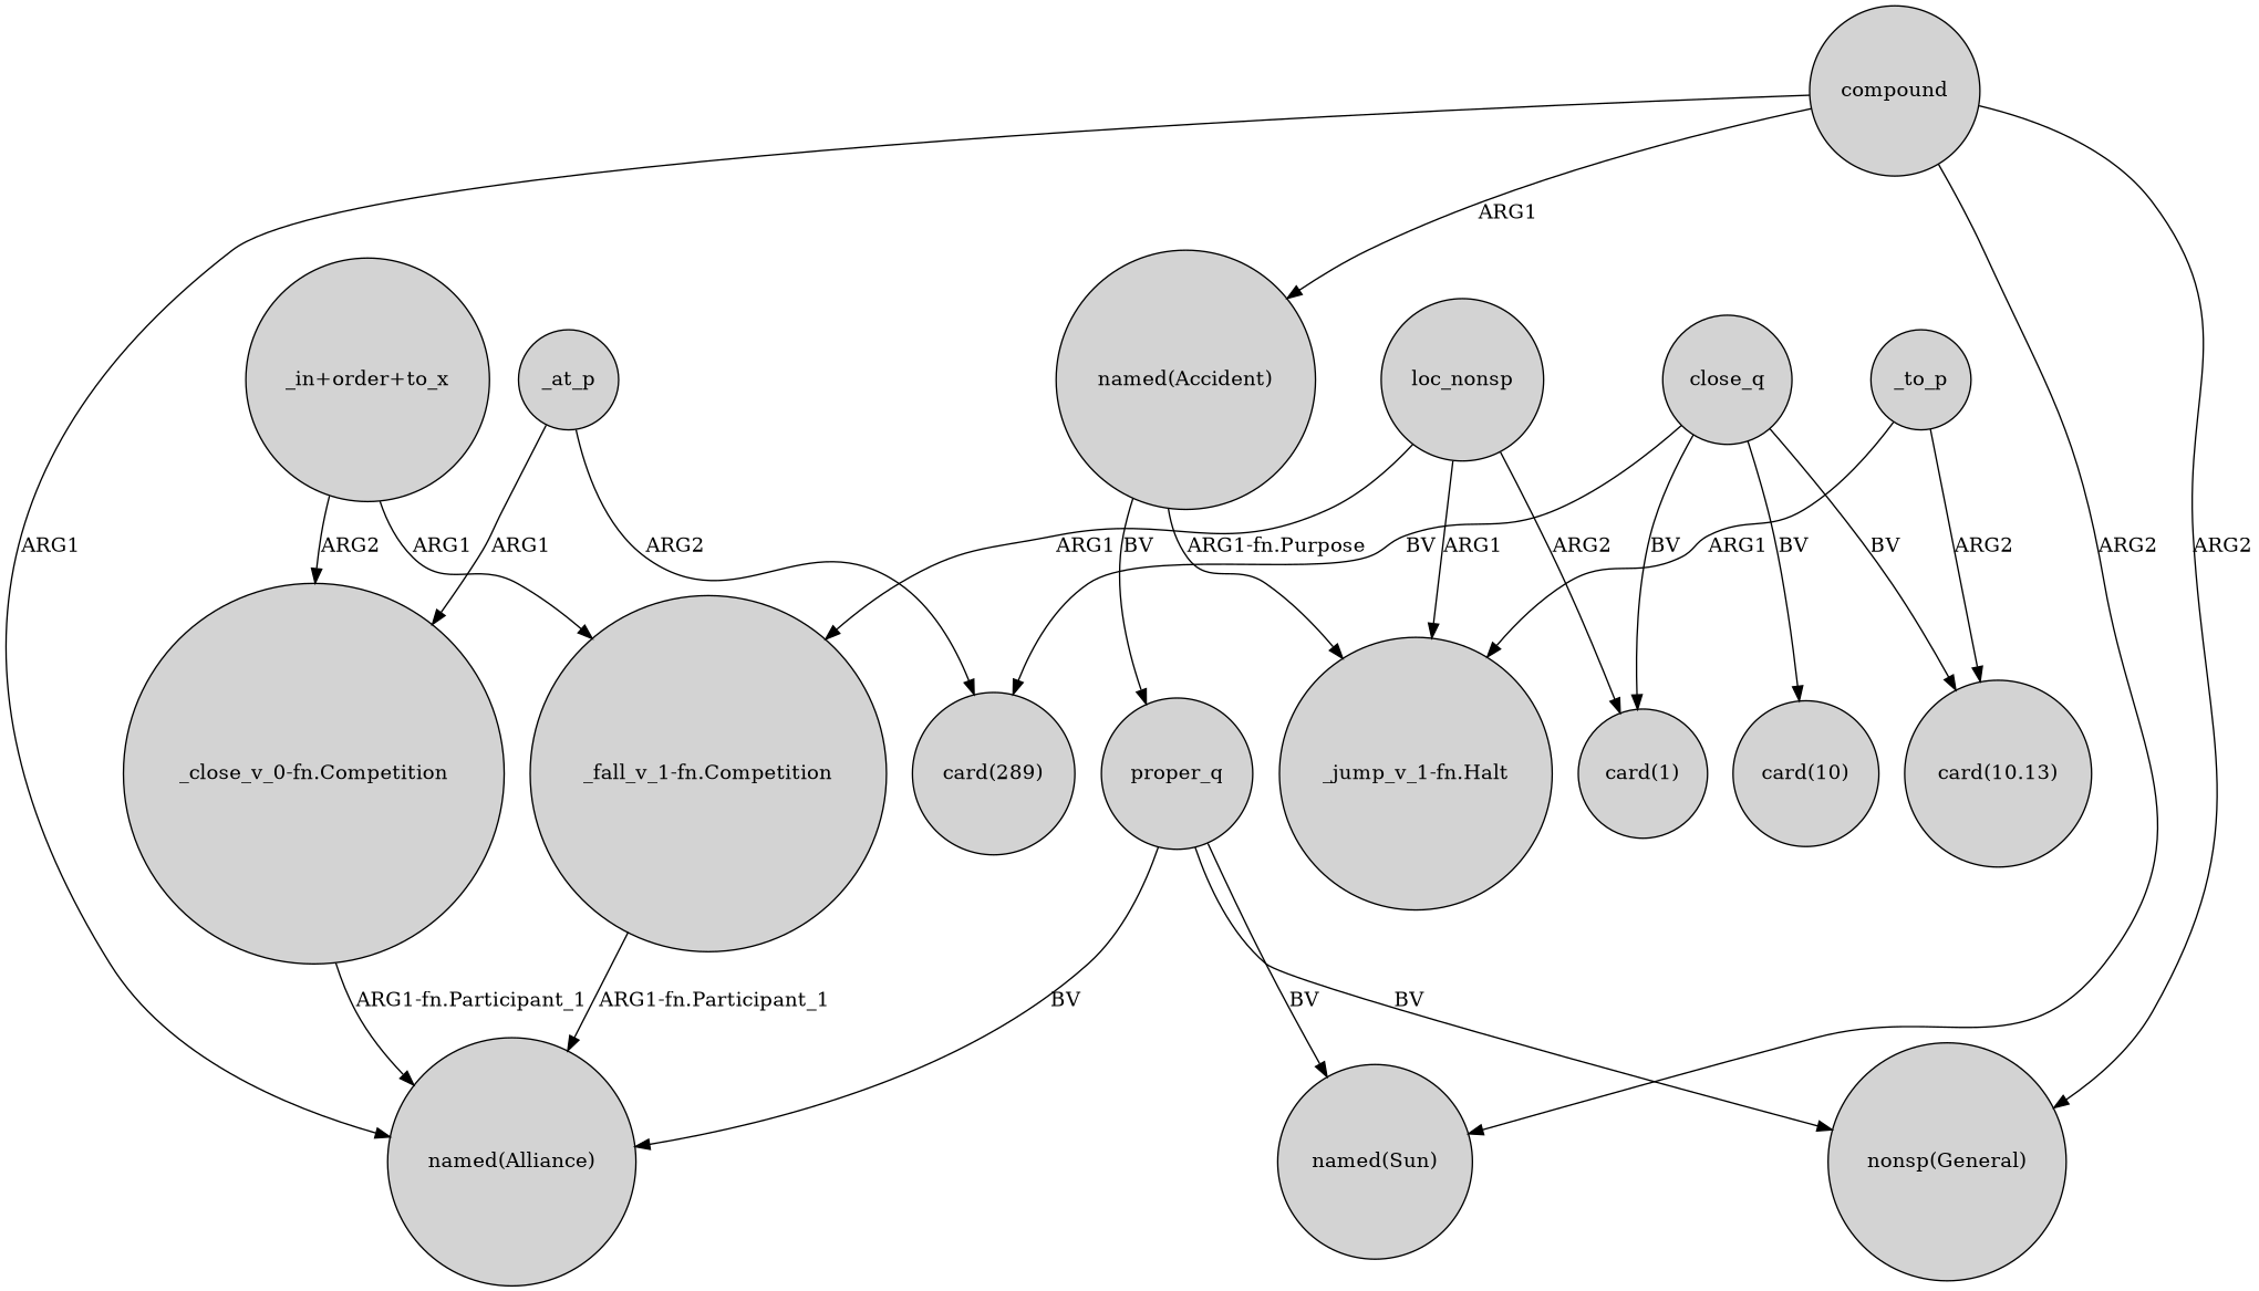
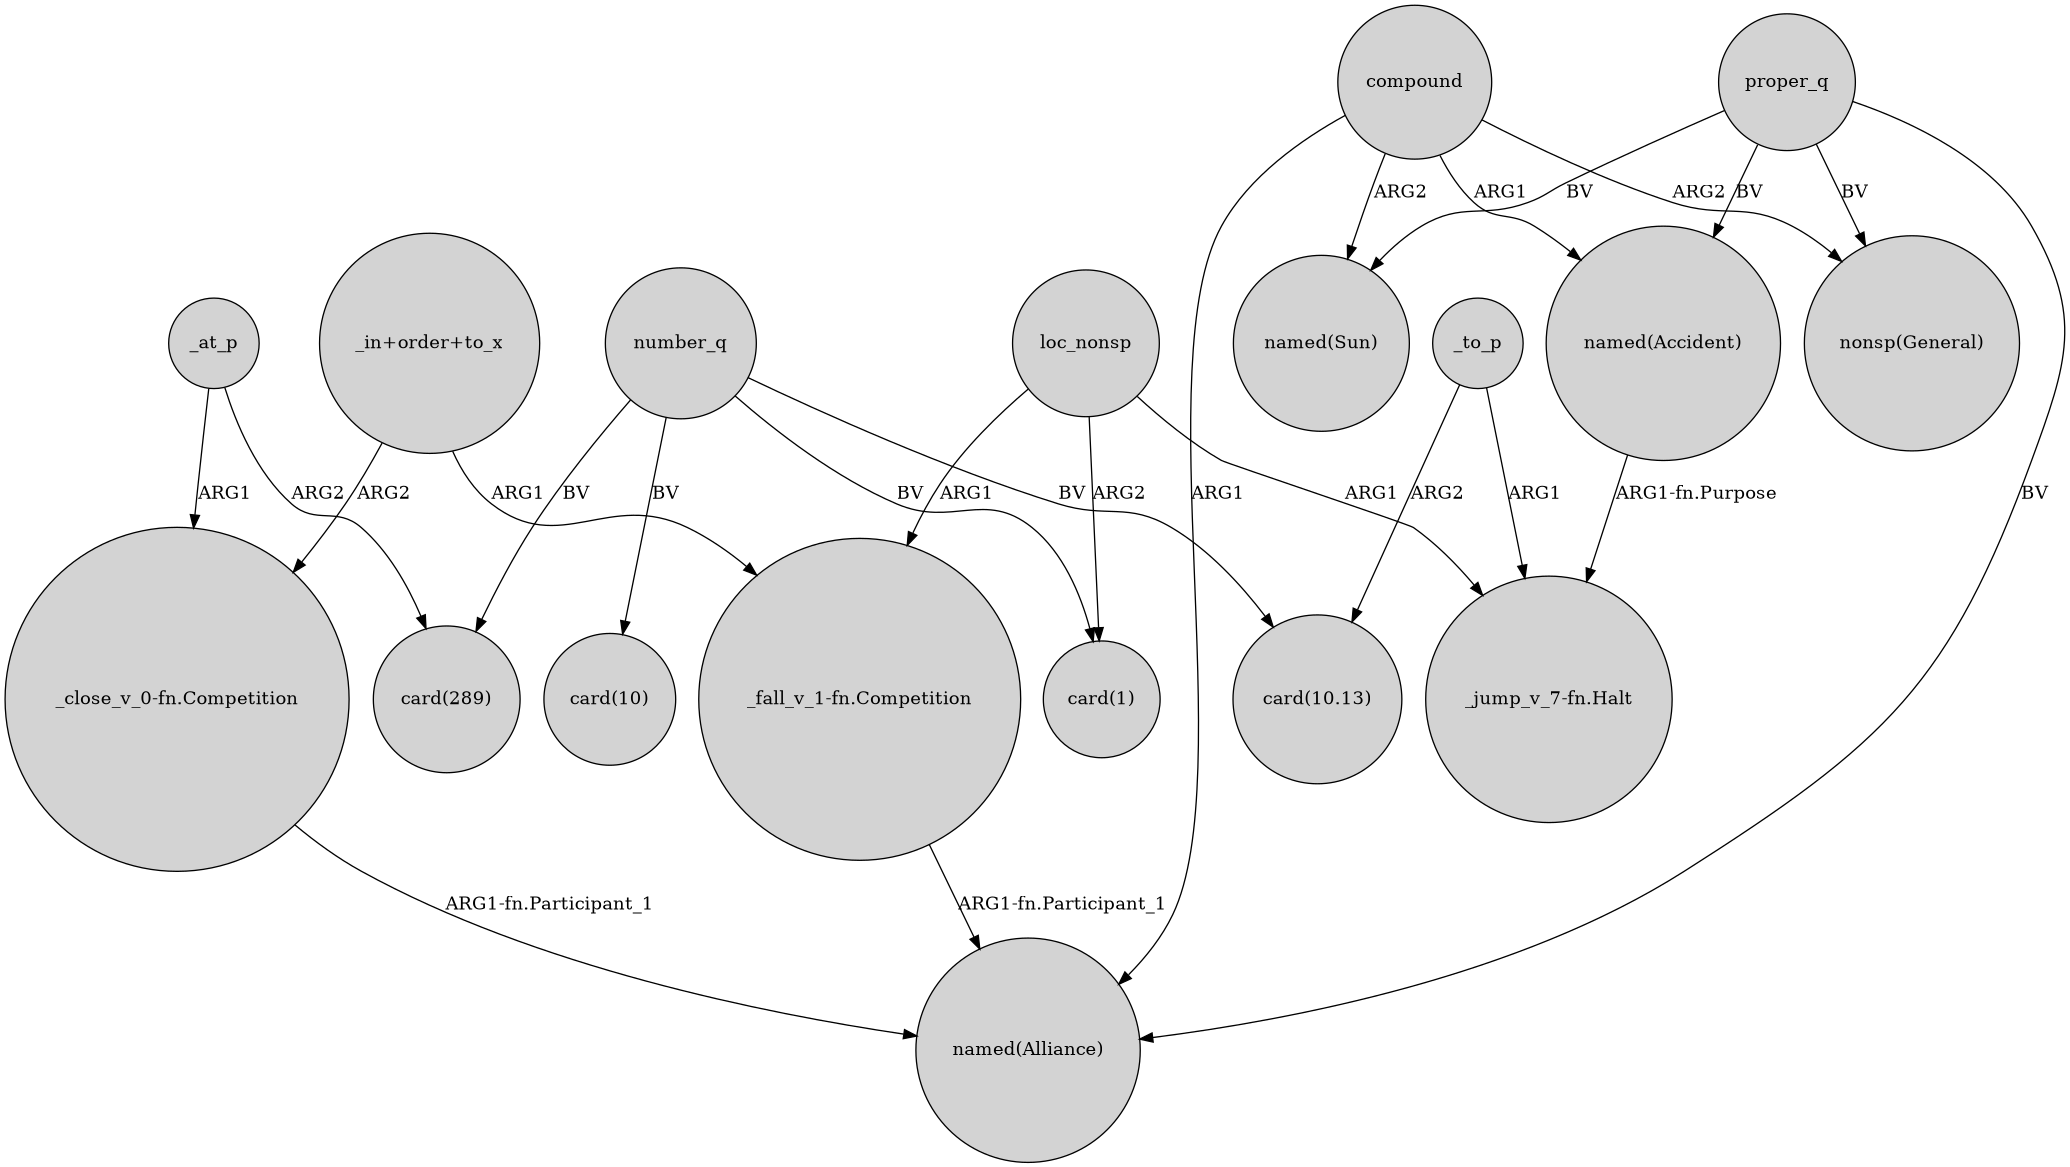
  digraph {
    node [shape=circle style=filled]
    "_in+order+to_x"
    "_fall_v_1-fn.Competition"
    n3 [label="_close_v_0-fn.Competition"]
    "named(Alliance)"
    compound
    "named(Sun)"
    "named(Accident)"
    n8 [label="nonsp(General)"]
-   "_jump_v_1-fn.Halt"
-   number_q [label=close_q]
+   "_jump_v_1-fn.Halt" [label="_jump_v_7-fn.Halt"]
+   number_q
    "card(1)"
    "card(10.13)"
    "card(289)"
    "card(10)"
    _to_p
    _at_p
    loc_nonsp
    proper_q
    "_in+order+to_x" -> "_fall_v_1-fn.Competition" [label=ARG1]
    "_in+order+to_x" -> n3 [label=ARG2]
    "_fall_v_1-fn.Competition" -> "named(Alliance)" [label="ARG1-fn.Participant_1"]
    n3 -> "named(Alliance)" [label="ARG1-fn.Participant_1"]
    compound -> "named(Alliance)" [label=ARG1]
    compound -> "named(Sun)" [label=ARG2]
    compound -> "named(Accident)" [label=ARG1]
    compound -> n8 [label=ARG2]
    "named(Accident)" -> "_jump_v_1-fn.Halt" [label="ARG1-fn.Purpose"]
    number_q -> "card(1)" [label=BV]
    number_q -> "card(10.13)" [label=BV]
    number_q -> "card(289)" [label=BV]
    number_q -> "card(10)" [label=BV]
    _to_p -> "_jump_v_1-fn.Halt" [label=ARG1]
    _to_p -> "card(10.13)" [label=ARG2]
    _at_p -> n3 [label=ARG1]
    _at_p -> "card(289)" [label=ARG2]
    loc_nonsp -> "_fall_v_1-fn.Competition" [label=ARG1]
    loc_nonsp -> "_jump_v_1-fn.Halt" [label=ARG1]
    loc_nonsp -> "card(1)" [label=ARG2]
    proper_q -> "named(Alliance)" [label=BV]
    proper_q -> "named(Sun)" [label=BV]
-   "named(Accident)" -> proper_q [label=BV]
+   proper_q -> "named(Accident)" [label=BV]
    proper_q -> n8 [label=BV]
  }
